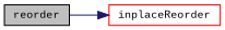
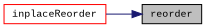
  digraph {
    rankdir=LR
    fontname="Liberation Mono"
    node [fontname="Liberation Mono" fontsize=10 shape=record]
    n1 [color=black fillcolor=grey75 fontcolor=black height=0.2 label=reorder style=filled width=0.4]
    n2 [color=red height=0.2 label=inplaceReorder width=0.4]
-   n1 -> n2 [color=midnightblue fontname="Liberation Mono" fontsize=10 labelfontname=FreeSans labelfontsize=10 style=solid]
+   n2 -> n1 [color=midnightblue fontname="Liberation Mono" fontsize=10 labelfontname=FreeSans labelfontsize=10 style=solid]
  }
